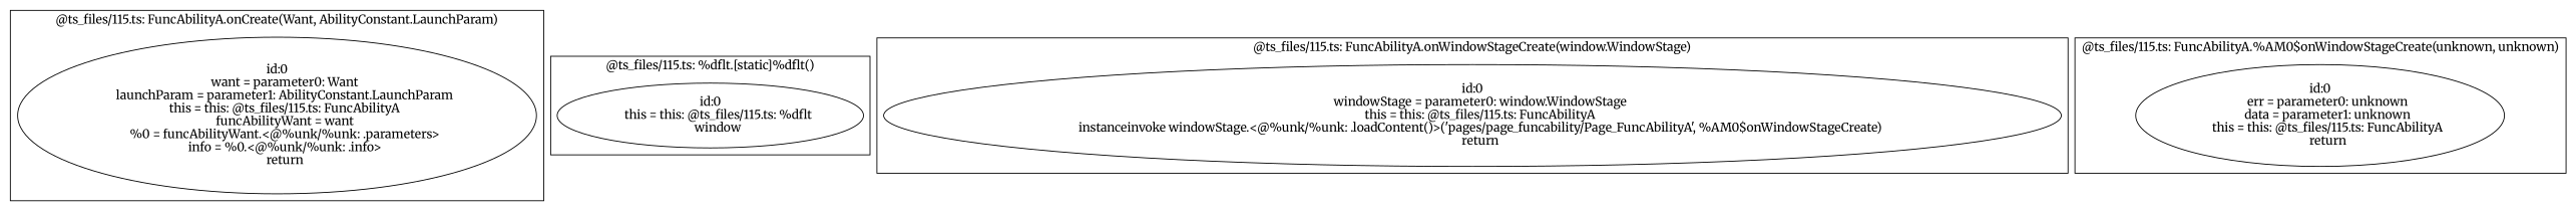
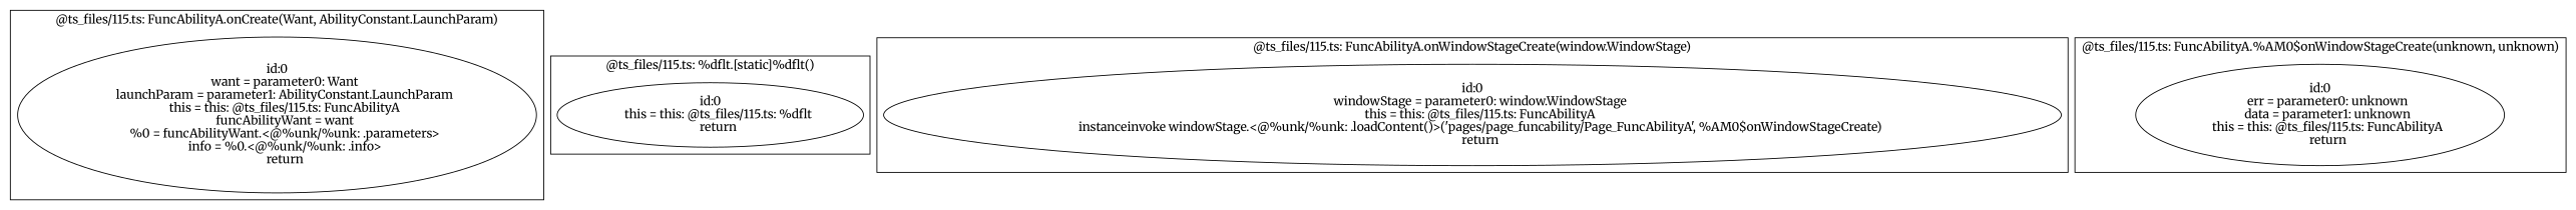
  digraph {
    fontname=Merriweather
    node [fontname=Merriweather]
    n1 [label="id:0\n      want = parameter0: Want\n      launchParam = parameter1: AbilityConstant.LaunchParam\n      this = this: @ts_files/115.ts: FuncAbilityA\n      funcAbilityWant = want\n      %0 = funcAbilityWant.<@%unk/%unk: .parameters>\n      info = %0.<@%unk/%unk: .info>\n      return"]
-   n2 [label="id:0\n      this = this: @ts_files/115.ts: %dflt\n      window"]
+   n2 [label="id:0\n      this = this: @ts_files/115.ts: %dflt\n      return"]
    n3 [label="id:0\n      windowStage = parameter0: window.WindowStage\n      this = this: @ts_files/115.ts: FuncAbilityA\n      instanceinvoke windowStage.<@%unk/%unk: .loadContent()>('pages/page_funcability/Page_FuncAbilityA', %AM0$onWindowStageCreate)\n      return"]
    n4 [label="id:0\n      err = parameter0: unknown\n      data = parameter1: unknown\n      this = this: @ts_files/115.ts: FuncAbilityA\n      return"]
    subgraph cluster_1 {
      label="@ts_files/115.ts: FuncAbilityA.%AM0$onWindowStageCreate(unknown, unknown)"
      n4
    }
    subgraph cluster_2 {
      label="@ts_files/115.ts: FuncAbilityA.onCreate(Want, AbilityConstant.LaunchParam)"
      n1
    }
    subgraph cluster_3 {
      label="@ts_files/115.ts: %dflt.[static]%dflt()"
      n2
    }
    subgraph cluster_4 {
      label="@ts_files/115.ts: FuncAbilityA.onWindowStageCreate(window.WindowStage)"
      n3
    }
  }
